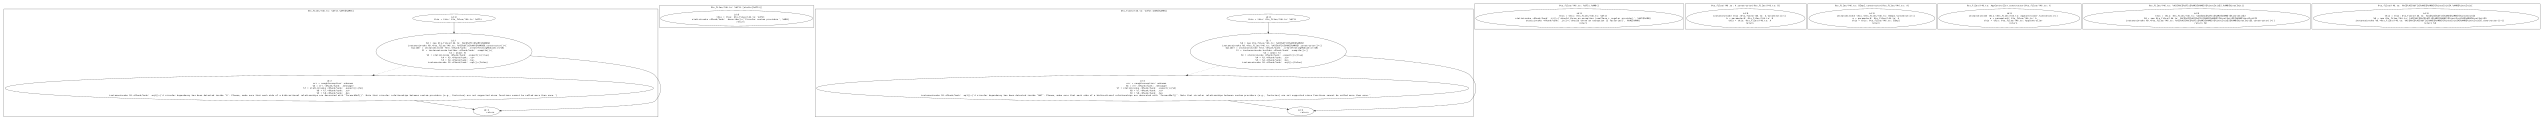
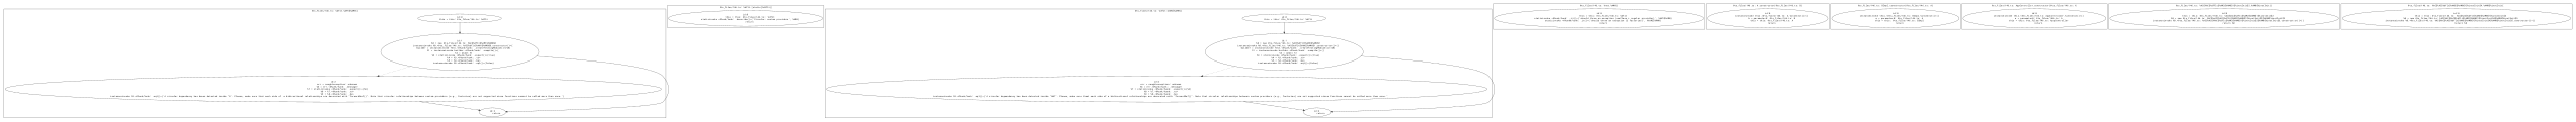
  digraph {
    fontname="Roboto Mono"
    node [fontname="Roboto Mono"]
    edge [fontname="Roboto Mono"]
    n1 [label="id:0\n      this = this: @ts_files/146.ts: %dflt"]
    n2 [label="id:1\n      %0 = new @ts_files/146.ts: %AC$%dflt$%AM1$%AM0$0\n      instanceinvoke %0.<@ts_files/146.ts: %AC$%dflt$%AM1$%AM0$0.constructor()>()\n      builder = instanceinvoke Test.<@%unk/%unk: .createTestingModule()>(%0)\n      %1 = instanceinvoke builder.<@%unk/%unk: .compile()>()\n      %2 = await %1\n      %3 = staticinvoke <@%unk/%unk: .expect()>(true)\n      %4 = %3.<@%unk/%unk: .to>\n      %5 = %4.<@%unk/%unk: .be>\n      instanceinvoke %5.<@%unk/%unk: .eql()>(false)"]
    n3 [label="id:2\n      err = caughtexception: unknown\n      %6 = err.<@%unk/%unk: .message>\n      %7 = staticinvoke <@%unk/%unk: .expect()>(%6)\n      %8 = %7.<@%unk/%unk: .to>\n      %9 = %8.<@%unk/%unk: .be>\n      instanceinvoke %9.<@%unk/%unk: .eql()>('A circular dependency has been detected inside \"A\". Please, make sure that each side of a bidirectional relationships are decorated with \"forwardRef()\". Note that circular relationships between custom providers (e.g., factories) are not supported since functions cannot be called more than once.')"]
    n4 [label="id:3\n      return"]
    n5 [label="id:0\n      this = this: @ts_files/146.ts: %dflt\n      staticinvoke <@%unk/%unk: .describe()>('Circular custom providers', %AM0)\n      return"]
    n6 [label="id:0\n      this = this: @ts_files/146.ts: %dflt"]
    n7 [label="id:1\n      %0 = new @ts_files/146.ts: %AC$%dflt$%AM2$%AM0$1\n      instanceinvoke %0.<@ts_files/146.ts: %AC$%dflt$%AM2$%AM0$1.constructor()>()\n      builder = instanceinvoke Test.<@%unk/%unk: .createTestingModule()>(%0)\n      %1 = instanceinvoke builder.<@%unk/%unk: .compile()>()\n      %2 = await %1\n      %3 = staticinvoke <@%unk/%unk: .expect()>(true)\n      %4 = %3.<@%unk/%unk: .to>\n      %5 = %4.<@%unk/%unk: .be>\n      instanceinvoke %5.<@%unk/%unk: .eql()>(false)"]
    n8 [label="id:2\n      err = caughtexception: unknown\n      %6 = err.<@%unk/%unk: .message>\n      %7 = staticinvoke <@%unk/%unk: .expect()>(%6)\n      %8 = %7.<@%unk/%unk: .to>\n      %9 = %8.<@%unk/%unk: .be>\n      instanceinvoke %9.<@%unk/%unk: .eql()>('A circular dependency has been detected inside \"ABC\". Please, make sure that each side of a bidirectional relationships are decorated with \"forwardRef()\". Note that circular relationships between custom providers (e.g., factories) are not supported since functions cannot be called more than once.')"]
    n9 [label="id:3\n      return"]
    n10 [label="id:0\n      this = this: @ts_files/146.ts: %dflt\n      staticinvoke <@%unk/%unk: .it()>('should throw an exception (useClass + regular provider)', %AM1$%AM0)\n      staticinvoke <@%unk/%unk: .it()>('should throw an exception (2 factories)', %AM2$%AM0)\n      return"]
    n11 [label="id:0\n      instanceinvoke this.<@ts_files/146.ts: A.%instInit()>()\n      b = parameter0: @ts_files/146.ts: B\n      this = this: @ts_files/146.ts: A\n      return"]
    n12 [label="id:0\n      instanceinvoke this.<@ts_files/146.ts: BImpl.%instInit()>()\n      a = parameter0: @ts_files/146.ts: A\n      this = this: @ts_files/146.ts: BImpl\n      return"]
    n13 [label="id:0\n      instanceinvoke this.<@ts_files/146.ts: AppController.%instInit()>()\n      a = parameter0: @ts_files/146.ts: A\n      this = this: @ts_files/146.ts: AppController\n      return"]
    n14 [label="id:0\n      this = this: @ts_files/146.ts: %AC$%AC$%dflt$%AM2$%AM0$1$%instInit$2\n      %0 = new @ts_files/146.ts: %AC$%AC$%AC$%dflt$%AM2$%AM0$1$%instInit$2$%AM0$%instInit$3\n      instanceinvoke %0.<@ts_files/146.ts: %AC$%AC$%AC$%dflt$%AM2$%AM0$1$%instInit$2$%AM0$%instInit$3.constructor()>()\n      return %0"]
    n15 [label="id:0\n      this = this: @ts_files/146.ts: %AC$%AC$%dflt$%AM2$%AM0$1$%instInit$4\n      %0 = new @ts_files/146.ts: %AC$%AC$%AC$%dflt$%AM2$%AM0$1$%instInit$4$%AM0$%instInit$5\n      instanceinvoke %0.<@ts_files/146.ts: %AC$%AC$%AC$%dflt$%AM2$%AM0$1$%instInit$4$%AM0$%instInit$5.constructor()>()\n      return %0"]
    subgraph cluster_1 {
      label="@ts_files/146.ts: %dflt.%AM1$%AM0()"
      n1
      n2
      n3
      n4
    }
    subgraph cluster_2 {
      label="@ts_files/146.ts: %dflt.[static]%dflt()"
      n5
    }
    subgraph cluster_3 {
      label="@ts_files/146.ts: %dflt.%AM2$%AM0()"
      n6
      n7
      n8
      n9
    }
    subgraph cluster_4 {
-     label="@ts_files/146.ts: %dflt.%AM0()"
+     label="@ts_files/146.ts: %not.%AM0()"
      n10
    }
    subgraph cluster_5 {
      label="@ts_files/146.ts: A.constructor(@ts_files/146.ts: B)"
      n11
    }
    subgraph cluster_6 {
      label="@ts_files/146.ts: BImpl.constructor(@ts_files/146.ts: A)"
      n12
    }
    subgraph cluster_7 {
      label="@ts_files/146.ts: AppController.constructor(@ts_files/146.ts: A)"
      n13
    }
    subgraph cluster_8 {
      label="@ts_files/146.ts: %AC$%AC$%dflt$%AM2$%AM0$1$%instInit$2.%AM0$%instInit()"
      n14
    }
    subgraph cluster_9 {
      label="@ts_files/146.ts: %AC$%AC$%dflt$%AM2$%AM0$1$%instInit$4.%AM0$%instInit()"
      n15
    }
    n1 -> n2
    n2 -> n3 [style=dotted]
    n2 -> n4
    n3 -> n4
    n6 -> n7
    n7 -> n8 [style=dotted]
    n7 -> n9
    n8 -> n9
  }
